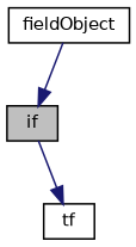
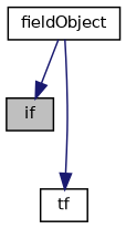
  digraph {
    rankdir=TB
    node [color=black fontname=Helvetica fontsize=10 shape=record]
    edge [color=midnightblue fontname=Helvetica fontsize=10 labelfontname=Helvetica labelfontsize=10 style=solid]
    n1 [fillcolor=grey75 fontcolor=black height=0.2 label=if style=filled width=0.4]
    n2 [height=0.2 label=tf width=0.4]
    n3 [height=0.2 label=fieldObject width=0.4]
-   n1 -> n2
+   n3 -> n2
    n3 -> n1
  }
